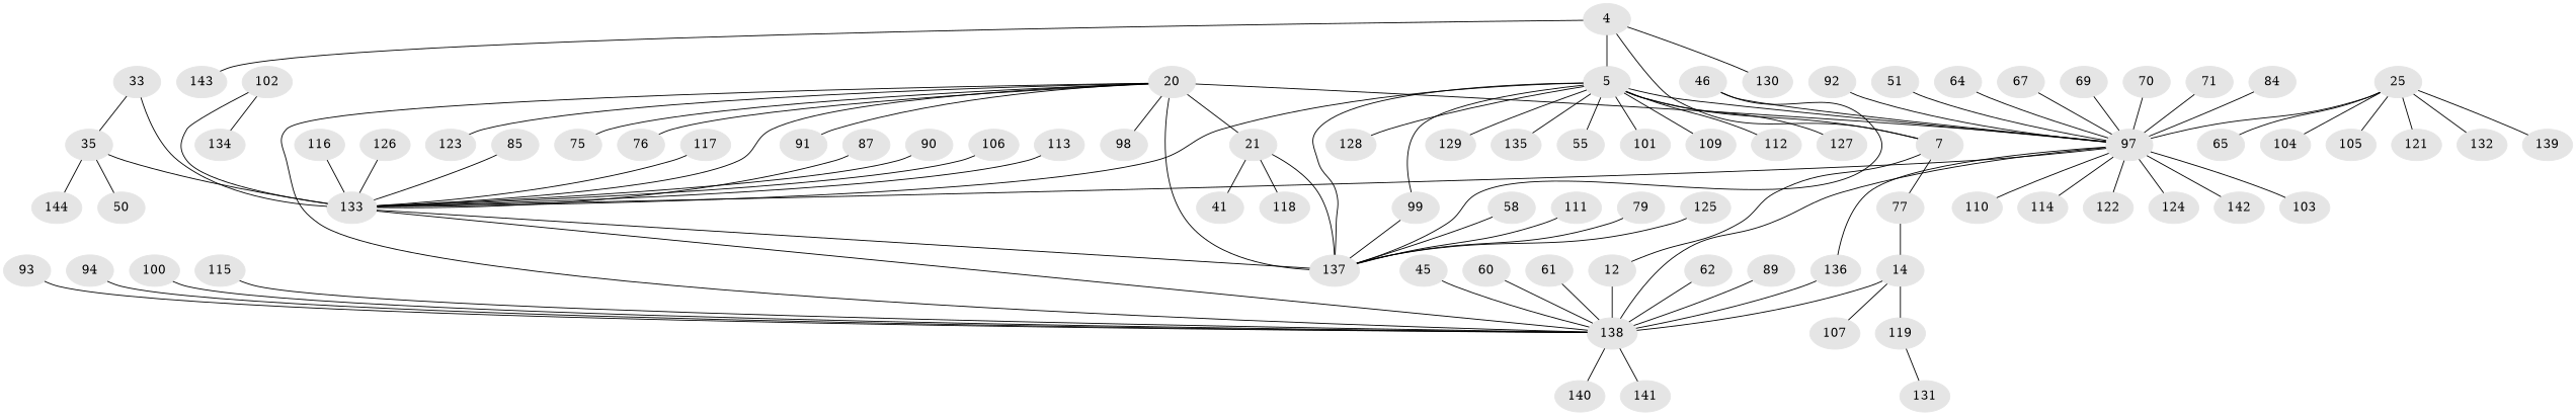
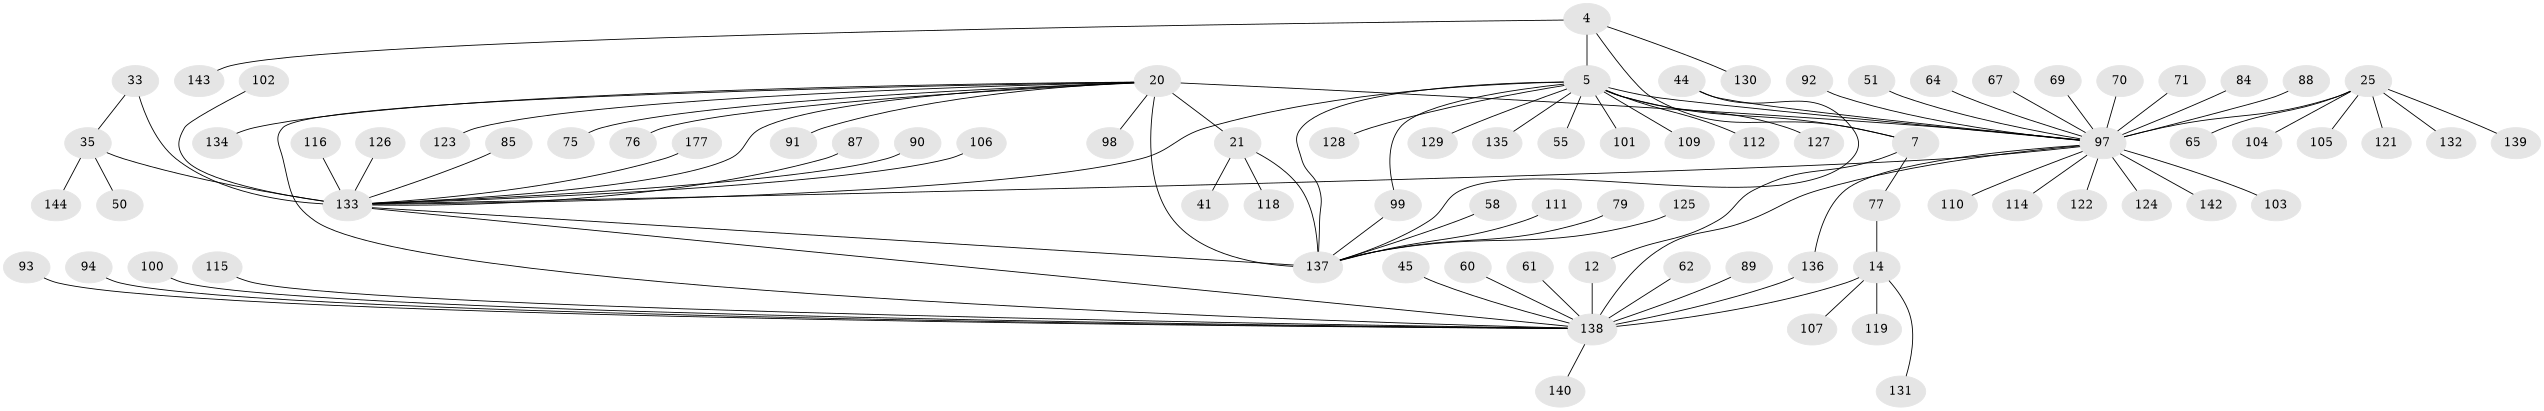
  graph {
    node [color=gray90 style=filled]
    4 [super="+2"]
    5 [super="+3"]
    7 [super="+6"]
    130
    143
    55
    97 [super="+27+37+28+38+46"]
    99 [super="+96"]
    101
    109
    112 [super="+63"]
    127
    128
    129
    133 [super="+66+72+80+73+74"]
    135
    137 [super="+108+81+78+18"]
    12 [super="+9"]
    77
    138 [super="+11+10+36"]
    103
    110
    114 [super="+86"]
    122 [super="+83"]
    124 [super="+120"]
    136
    142
    14 [super="+13"]
    107
    119
    131
    140
-   141
    20 [super="+19"]
    21 [super="+15"]
    75
    76 [super="+59"]
    91
    98 [super="+54"]
    123
    134 [super="+52"]
    41
    118
    25 [super="+24"]
    65
    104
    105
    121
    132
    139
    33 [super="+30"]
    35 [super="+34"]
    50
    144 [super="+56"]
-   44 [label=46]
+   44
    45
    51
    58
    60
    61
    62
    64
    67
    69
    70
    71
    79
    84
    85
    87
+   88 [super="+68"]
    89
    90
    92
    93
    94
    100
    102
    106
    111
-   113
    115
    116 [super="+82"]
-   117
+   117 [label=177]
    125
    126 [super="+39"]
    4 -- 5 [weight=6]
    4 -- 7 [weight=4]
    4 -- 130
    4 -- 143
    5 -- 7 [weight=6]
    5 -- 55
    5 -- 97 [weight=2]
    5 -- 99
    5 -- 101
    5 -- 109
    5 -- 112
    5 -- 127
    5 -- 128
    5 -- 129
    5 -- 133
    5 -- 135
    5 -- 137 [weight=2]
    7 -- 12
    7 -- 77
    97 -- 133 [weight=3]
    97 -- 138
    97 -- 103
    97 -- 110
    97 -- 114
    97 -- 122
    97 -- 124
    97 -- 136
    97 -- 142
    99 -- 137 [weight=2]
    133 -- 137
    133 -- 138
    12 -- 138 [weight=6]
    77 -- 14 [weight=4]
    138 -- 140
-   138 -- 141
    136 -- 138 [weight=2]
    14 -- 138 [weight=6]
    14 -- 107
    14 -- 119
-   119 -- 131
+   14 -- 131
    20 -- 97
    20 -- 133
    20 -- 137 [weight=6]
    20 -- 138 [weight=2]
    20 -- 21 [weight=6]
    20 -- 75
    20 -- 76
    20 -- 91
    20 -- 98
    20 -- 123
-   102 -- 134
+   20 -- 134
    21 -- 137 [weight=4]
    21 -- 41
    21 -- 118
    25 -- 97 [weight=10]
    25 -- 65
    25 -- 104
    25 -- 105
    25 -- 121
    25 -- 132
    25 -- 139
    33 -- 133 [weight=6]
    33 -- 35 [weight=4]
    35 -- 133 [weight=6]
    35 -- 50
    35 -- 144
    44 -- 97
    44 -- 137
    45 -- 138
    51 -- 97
    58 -- 137
    60 -- 138
    61 -- 138
    62 -- 138
    64 -- 97
    67 -- 97
    69 -- 97
    70 -- 97
    71 -- 97
    79 -- 137
    84 -- 97
    85 -- 133
    87 -- 133
+   88 -- 97
    89 -- 138
    90 -- 133
    92 -- 97
    93 -- 138
    94 -- 138
    100 -- 138
    102 -- 133
    106 -- 133
    111 -- 137
-   113 -- 133
    115 -- 138
    116 -- 133
    117 -- 133
    125 -- 137
    126 -- 133
  }
